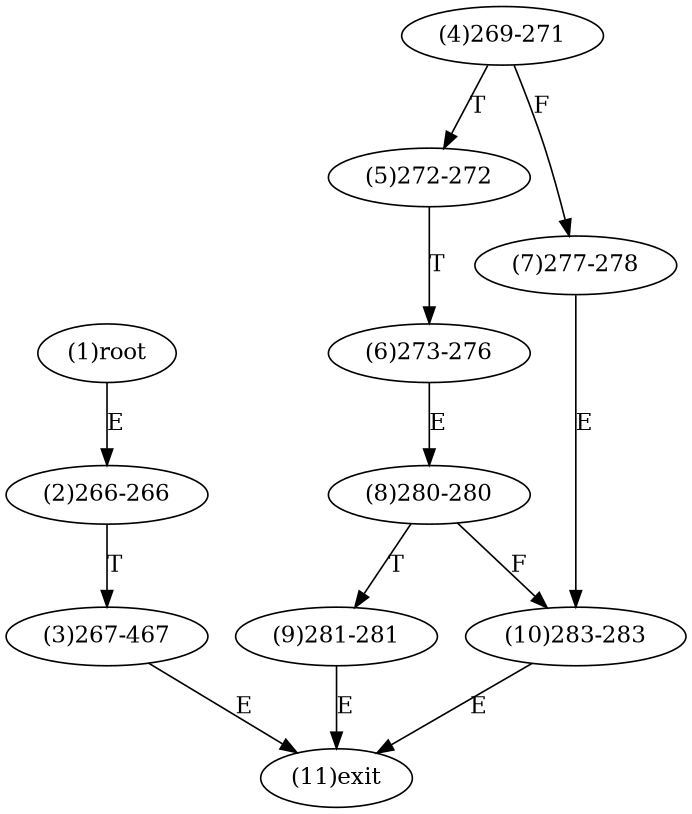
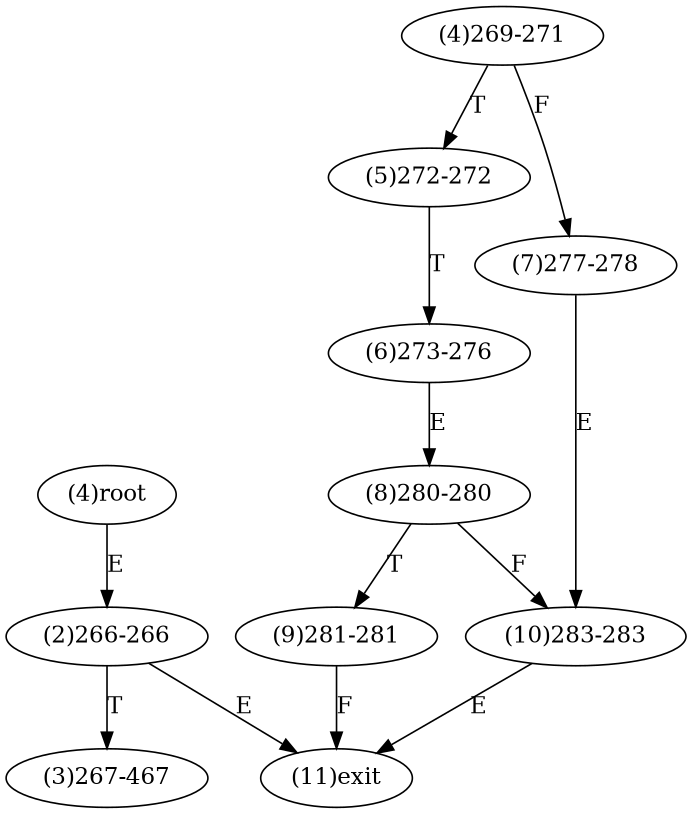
  digraph {
-   n1 [label="(1)root"]
+   n1 [label="(4)root"]
    n2 [label="(2)266-266"]
    n3 [label="(3)267-467"]
    n4 [label="(11)exit"]
    n5 [label="(4)269-271"]
    n6 [label="(5)272-272"]
    n7 [label="(7)277-278"]
    n8 [label="(6)273-276"]
    n9 [label="(10)283-283"]
    n10 [label="(8)280-280"]
    n11 [label="(9)281-281"]
    n1 -> n2 [label=E]
    n2 -> n3 [label=T]
-   n3 -> n4 [label=E]
+   n2 -> n4 [label=E]
    n5 -> n6 [label=T]
    n5 -> n7 [label=F]
    n6 -> n8 [label=T]
    n7 -> n9 [label=E]
    n8 -> n10 [label=E]
    n9 -> n4 [label=E]
    n10 -> n9 [label=F]
    n10 -> n11 [label=T]
-   n11 -> n4 [label=E]
+   n11 -> n4 [label=F]
  }
